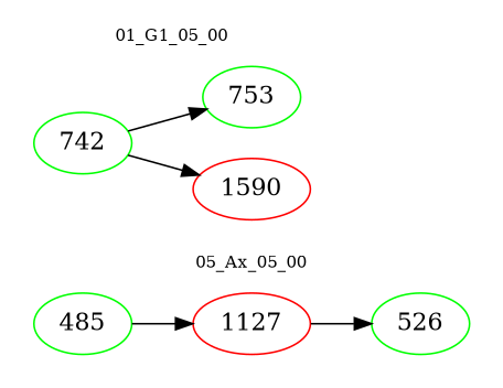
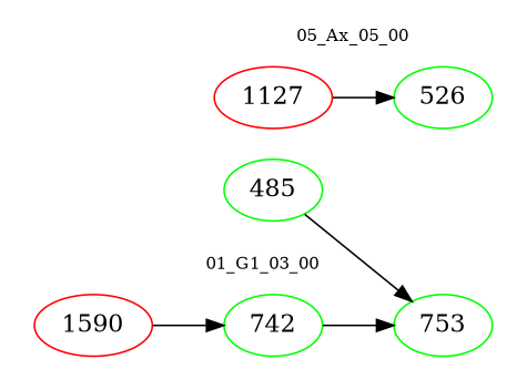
  digraph {
    rankdir=LR
    node [color=green]
    edge [color=black]
    n1 [label=485]
    n2 [label=526]
    n3 [color=red label=1127]
    n4 [label=742]
    n5 [color=red label=1590]
    n6 [label=753]
    subgraph cluster_1 {
      color=white
      fontsize=10
      label="05_Ax_05_00"
      n1
      n2
      n3
    }
    subgraph cluster_2 {
      color=white
      fontsize=10
-     label="01_G1_05_00"
+     label="01_G1_03_00"
      n4
      n5
      n6
    }
-   n1 -> n3
+   n1 -> n6
    n3 -> n2
-   n4 -> n5
+   n5 -> n4
    n4 -> n6
  }
